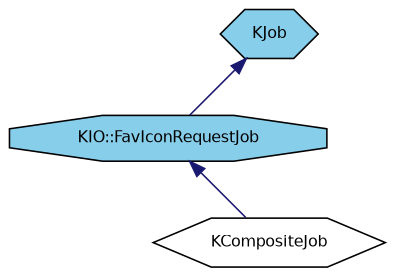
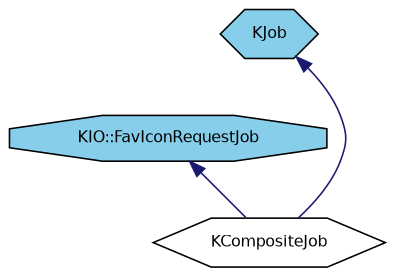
  digraph {
    node [color=black fillcolor=skyblue fontname=Helvetica fontsize=10 shape=hexagon style=filled]
    edge [color=midnightblue dir=back fontname=Helvetica fontsize=10 labelfontname=Helvetica labelfontsize=10 style=solid]
    n1 [fontcolor=black height=0.2 label="KIO::FavIconRequestJob" shape=octagon width=0.4]
    n2 [fillcolor=white height=0.2 label=KCompositeJob width=0.4]
    n3 [height=0.2 label=KJob width=0.4]
    n1 -> n2
-   n3 -> n1
+   n3 -> n2
  }
